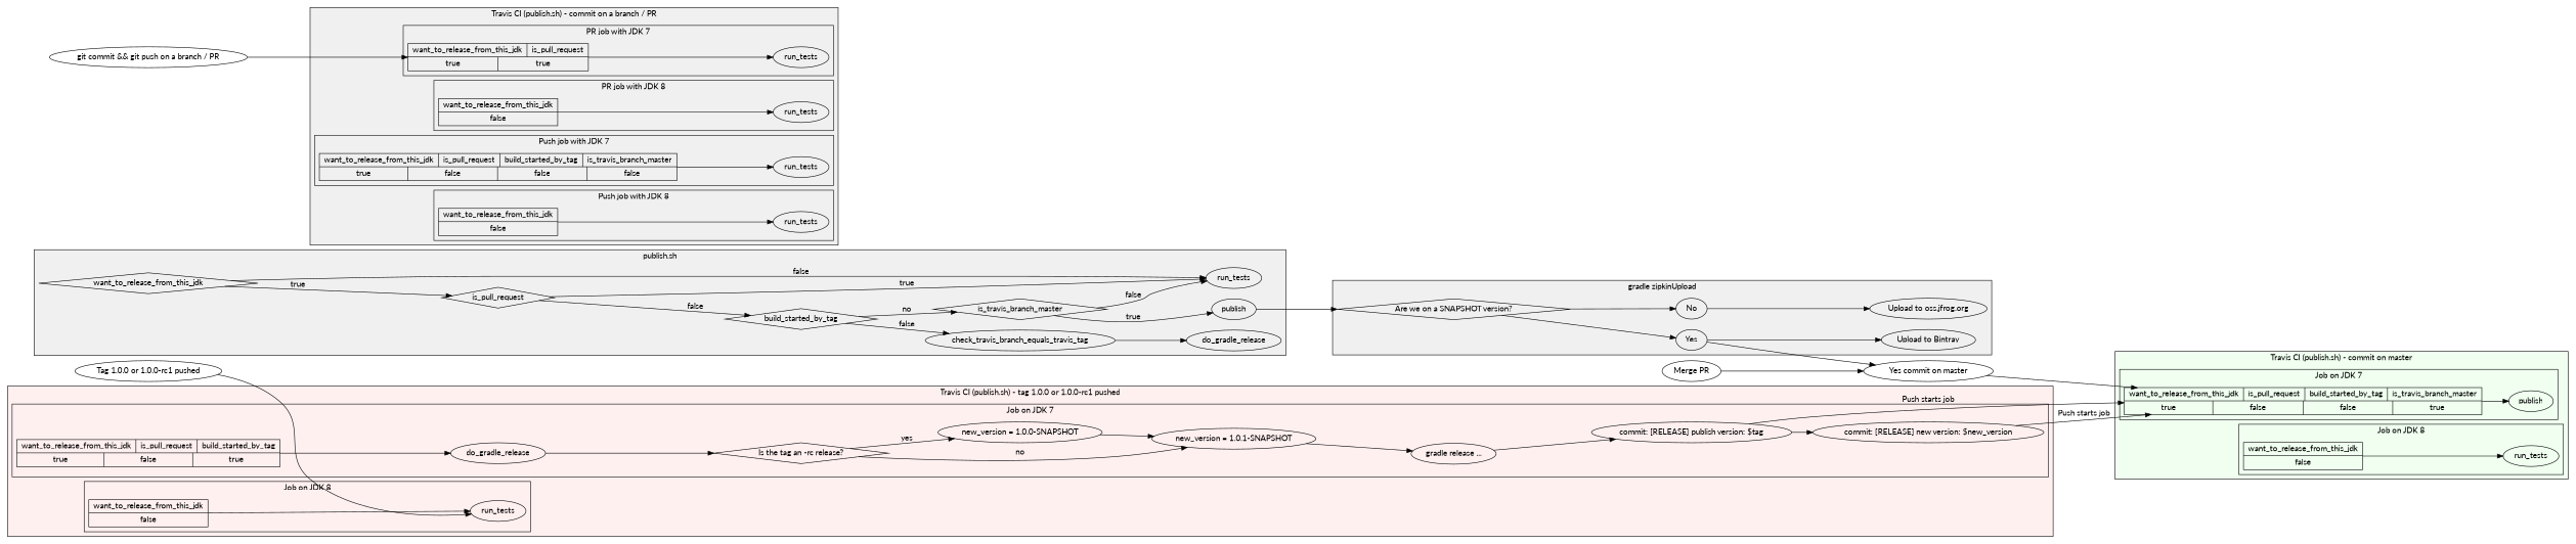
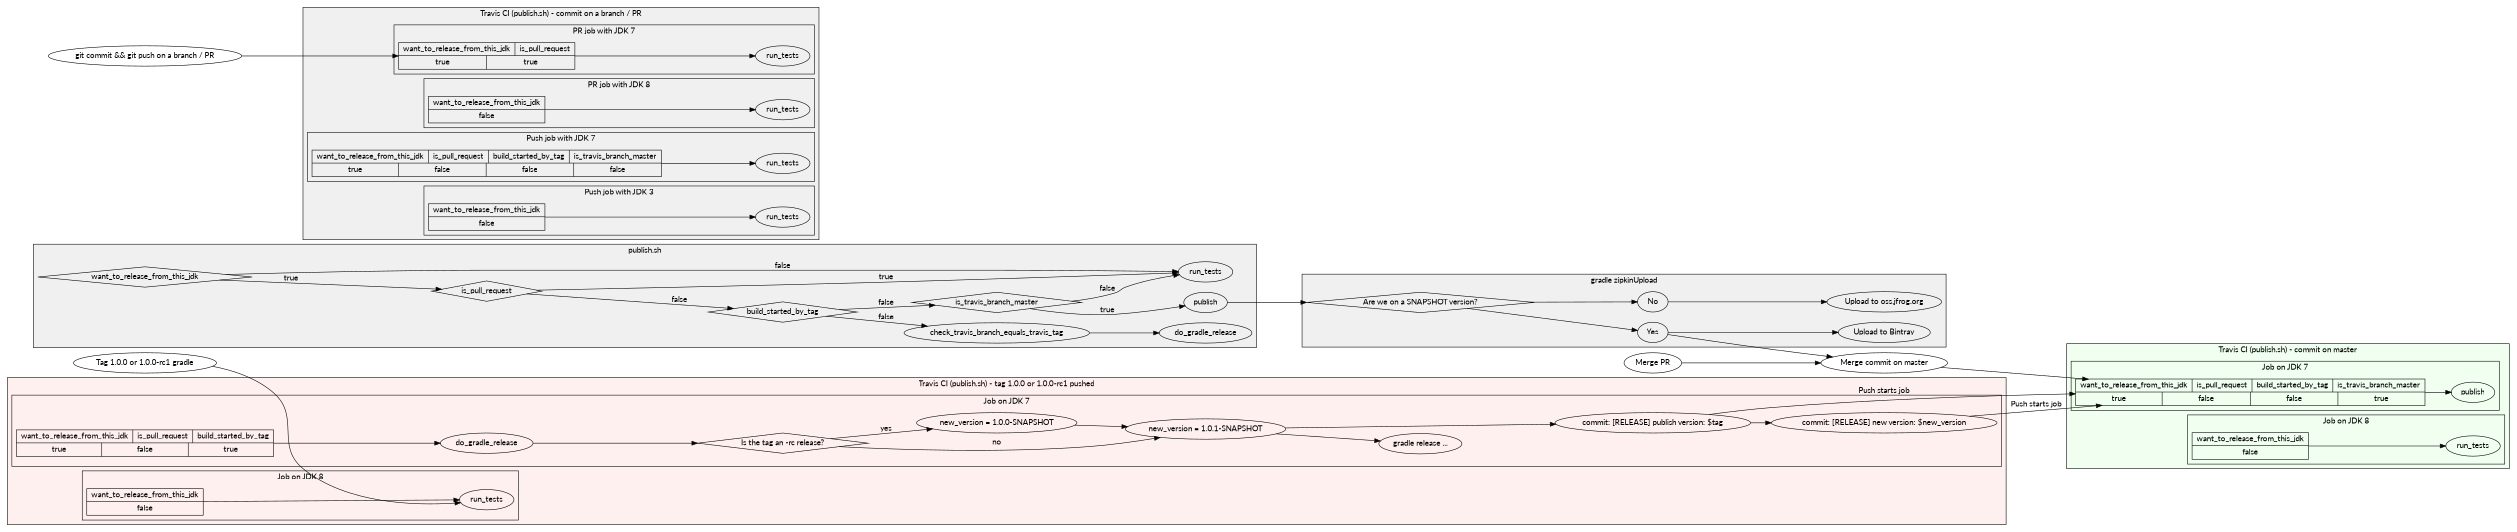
  digraph {
    compound=true
    fontname=Lato
    rankdir=LR
    node [fontname=Lato]
    edge [fontname=Lato]
    want_to_release_from_this_jdk [shape=diamond]
    is_pull_request [shape=diamond]
    run_tests
    build_started_by_tag [shape=diamond]
    is_travis_branch_master [shape=diamond]
    check_travis_branch_equals_travis_tag
    publish
    do_gradle_release
    n9 [label="Are we on a SNAPSHOT version?" shape=diamond]
    n10 [label=Yes]
    n11 [label=No]
    n12 [label="Upload to Bintray"]
    n13 [label="Upload to oss.jfrog.org"]
    n14 [label="{want_to_release_from_this_jdk|is_pull_request}|{true|true}" shape=record]
    n15 [label=run_tests]
    n16 [label="{want_to_release_from_this_jdk}|{false}" shape=record]
    n17 [label=run_tests]
    n18 [label="{want_to_release_from_this_jdk|is_pull_request|build_started_by_tag|is_travis_branch_master}|{true|false|false|false}" shape=record]
    n19 [label=run_tests]
    n20 [label="{want_to_release_from_this_jdk}|{false}" shape=record]
    n21 [label=run_tests]
    n22 [label="{want_to_release_from_this_jdk|is_pull_request|build_started_by_tag|is_travis_branch_master}|{true|false|false|true}" shape=record]
    n23 [label=publish]
    n24 [label="{want_to_release_from_this_jdk}|{false}" shape=record]
    n25 [label=run_tests]
    n26 [label="{want_to_release_from_this_jdk|is_pull_request|build_started_by_tag}|{true|false|true}" shape=record]
    n27 [label=do_gradle_release]
    n28 [label="Is the tag an -rc release?" shape=diamond]
    n29 [label="new_version = 1.0.1-SNAPSHOT"]
    n30 [label="new_version = 1.0.0-SNAPSHOT"]
    n31 [label="gradle release ..."]
    n32 [label="commit: [RELEASE] publish version: $tag"]
    n33 [label="commit: [RELEASE] new version: $new_version"]
    n34 [label="{want_to_release_from_this_jdk}|{false}" shape=record]
    n35 [label=run_tests]
-   n36 [label="Yes commit on master"]
+   n36 [label="Merge commit on master"]
    n37 [label="git commit && git push on a branch / PR"]
    n38 [label="Merge PR"]
-   n39 [label="Tag 1.0.0 or 1.0.0-rc1 pushed"]
+   n39 [label="Tag 1.0.0 or 1.0.0-rc1 gradle"]
    subgraph cluster_1 {
      bgcolor="#f0f0f0"
      label="publish.sh"
      want_to_release_from_this_jdk
      is_pull_request
      run_tests
      build_started_by_tag
      is_travis_branch_master
      check_travis_branch_equals_travis_tag
      publish
      do_gradle_release
    }
    subgraph cluster_2 {
      bgcolor="#f0f0f0"
      label="gradle zipkinUpload"
      n9
      n10
      n11
      n12
      n13
    }
    subgraph cluster_3 {
      bgcolor="#f0f0f0"
      label="Travis CI (publish.sh) - commit on a branch / PR"
      subgraph cluster_4 {
        bgcolor="#f0f0f0"
        label="PR job with JDK 7"
        n14
        n15
      }
      subgraph cluster_5 {
        bgcolor="#f0f0f0"
        label="PR job with JDK 8"
        n16
        n17
      }
      subgraph cluster_6 {
        bgcolor="#f0f0f0"
        label="Push job with JDK 7"
        n18
        n19
      }
      subgraph cluster_7 {
        bgcolor="#f0f0f0"
-       label="Push job with JDK 8"
+       label="Push job with JDK 3"
        n20
        n21
      }
    }
    subgraph cluster_8 {
      bgcolor="#f0fff0"
      label="Travis CI (publish.sh) - commit on master"
      subgraph cluster_9 {
        bgcolor="#f0fff0"
        label="Job on JDK 7"
        n22
        n23
      }
      subgraph cluster_10 {
        bgcolor="#f0fff0"
        label="Job on JDK 8"
        n24
        n25
      }
    }
    subgraph cluster_11 {
      bgcolor="#fff0f0"
      label="Travis CI (publish.sh) - tag 1.0.0 or 1.0.0-rc1 pushed"
      subgraph cluster_12 {
        bgcolor="#fff0f0"
        label="Job on JDK 7"
        n26
        n27
        n28
        n29
        n30
        n31
        n32
        n33
      }
      subgraph cluster_13 {
        bgcolor="#fff0f0"
        label="Job on JDK 8"
        n34
        n35
      }
    }
    want_to_release_from_this_jdk -> is_pull_request [label=true]
    want_to_release_from_this_jdk -> run_tests [label=false]
    is_pull_request -> run_tests [label=true]
    is_pull_request -> build_started_by_tag [label=false]
-   build_started_by_tag -> is_travis_branch_master [label=no]
+   build_started_by_tag -> is_travis_branch_master [label=false]
    build_started_by_tag -> check_travis_branch_equals_travis_tag [label=false]
    is_travis_branch_master -> run_tests [label=false]
    is_travis_branch_master -> publish [label=true]
    check_travis_branch_equals_travis_tag -> do_gradle_release
    publish -> n9
    n9 -> n10
    n9 -> n11
    n10 -> n12
    n10 -> n36
    n11 -> n13
    n14 -> n15
    n16 -> n17
    n18 -> n19
    n20 -> n21
    n22 -> n23
    n24 -> n25
    n26 -> n27
    n27 -> n28
    n28 -> n29 [label=no]
    n28 -> n30 [label=yes]
    n29 -> n31
    n30 -> n29
-   n31 -> n32
+   n29 -> n32
    n32 -> n22 [label="Push starts job"]
    n32 -> n33
    n33 -> n22 [label="Push starts job"]
    n34 -> n35
    n36 -> n22
    n37 -> n14
    n38 -> n36
    n39 -> n35
  }
